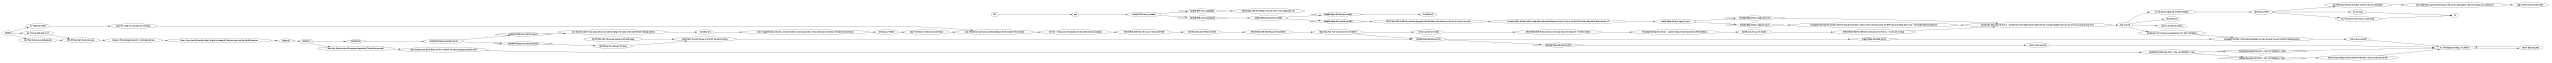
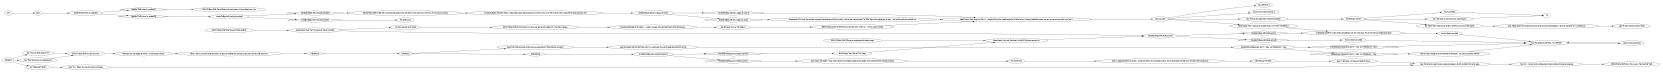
  digraph {
    fontname=Oswald
    rankdir=LR
    node [fontname=Oswald]
    edge [fontname=Oswald]
    n1 [label=SRV]
    n2 [label=input]
    n3 [label="Variable[\"TASK.return_to_mainland\"]"]
    n4 [label="Variable[\"TASK.return_to_mainland\"]" shape=diamond]
    n5 [label="!(Variable[\"TASK.return_to_mainland\"])" shape=diamond]
    n6 [label="Cuno: \"Good. You made it.\" Cuno stands with his arms akimbo, looking at the shadow of the ruined flak tower looming overhead."]
    n7 [label="You: [Climb out.]"]
    n8 [label="Cuno: \"I mapped the place out and uh... it looks like both of us aren't gonna make it. This is death island. The hell maw.\" He wipes snot from his nose."]
    n9 [label="ROO A72 Motor Skiff: It'll keep you company on this lonely voyage."]
    n10 [label="Inland Empire: Very cool. Now tune it to Sad FM. You know you want to."]
    n11 [label="Variable[\"village.skiff_inland_sad_fm\"]"]
    n12 [label="Variable[\"plaza.tribunal_kim_shot\"] == false  and  IsKimHere() == false"]
    n13 [label="Variable[\"plaza.tribunal_kim_shot\"] == false  and  IsKimHere() == false" shape=diamond]
    n14 [label="!(Variable[\"plaza.tribunal_kim_shot\"] == false  and  IsKimHere() == false)" shape=diamond]
    n15 [label="Esprit de Corps: Nothing to do here without the lieutenant... You must return here with him."]
    n16 [label="You: \"This banged up old thing... it's a ROO A72.\""]
    n17 [label="Jump to: [boat_away_hub]"]
    n18 [label="You: \"This isn't death island. Is it?\""]
    n19 [label="ROO A72 Motor Skiff: The time has come."]
    n20 [label="Endurance: He's too banged up himself -- to talk torque with you."]
    n21 [label="ROO A72 Motor Skiff: There. This is now a *Rock and roll* skiff."]
-   n22 [label="You: What did I just do? Why did I do that?"]
    n23 [label="ROO A72 Motor Skiff: Why? Because *Rock and Roll*."]
    n24 [label="Variable[\"village.skiff_inland_sad_fm\"]" shape=diamond]
    n25 [label="!(Variable[\"village.skiff_inland_sad_fm\"])" shape=diamond]
    n26 [label="Encyclopedia: Sad FM is a radio station specializing in sad, slow rock songs. You seem to know its frequency by heart."]
    n27 [label="Jump to: [boat_away_hub]"]
    n28 [label="Jump to: [boat_away_hub]"]
    n29 [label="ROO A72 Motor Skiff: A skiff with a small steering engine in the back floats on the calm mirror of the sea. Its two seats are empty."]
    n30 [label="Perception (Sight): The boat's belly is a shiny yellow colour, industrial paint over fresh tar. You see it reflect off the water, along with the factory number: A72."]
    n31 [label="Variable[\"village.skiff_perc_trigger_for_ency\"]"]
    n32 [label="Variable[\"village.skiff_perc_trigger_for_ency\"]" shape=diamond]
    n33 [label="!(Variable[\"village.skiff_perc_trigger_for_ency\"])" shape=diamond]
    n34 [label="Encyclopedia: SRV-made, this machine represents humanitarian aid from a workers' state on the Samaran isola. The *ROO* logo on the engine gives it away -- that and the white five-pointed star."]
    n35 [label="Inland Empire: Once you get in, that's it -- one pull of the starter handle and you're off into the bay. A strange trepidation comes over you: are you sure you want to go *now*?"]
    n36 [label=boat_away_hub]
    n37 [label="You: (I'm not ready yet.) [Leave.]"]
    n38 [label="Kim Kitsuragi: \"What?\""]
    n39 [label="You: \"You heard me. Don't make me repeat myself.\""]
-   n40 [label="You: Say songs."]
+   n40 [label="You: Say nothing."]
    n41 [label="You: \"What 'what'? How else do we blast *Sad FM* on our way to the island?\""]
    76
    n43 [label="Cuno: \"Maybe Cuno's just pessimistic because of the massive speed hangover. I did scout the place out. I can fill you in.\""]
    n44 [label="You: \"What the hell are you talking about?"]
-   n45 [label="Inland Jump: Yeah. *Sad* rock and roll. Tune it to Sad FM."]
+   n45 [label="Inland Empire: Yeah. *Sad* rock and roll. Tune it to Sad FM."]
    n46 [label="ROO A72 Motor Skiff: The boat comes to a slow stop. You turn the engine off -- then there's silence."]
    n47 [label="Perception (Hearing): In the silence -- a sputter of wings. A flock of quails takes off in the distance..."]
    n48 [label="Kim Kitsuragi: \"Let's go.\" He whispers."]
    n49 [label="ROO A72 Motor Skiff: The skiff floats on the calm mirror of the sea -- its two seats are empty."]
    n50 [label="You: Get in and ride to the island."]
    n51 [label="Kim Kitsuragi: \"It'll float.\""]
    n52 [label="Cuno: \"I don't know.\" He throws his hands in the air."]
    n53 [label="ROO A72 Motor Skiff: The skiff bobs in the calm waters. It has nothing more to do."]
    n54 [label="Variable[\"village.skiff_main_hub_reached\"]"]
    n55 [label="Variable[\"village.skiff_main_hub_reached\"]" shape=diamond]
    n56 [label="!(Variable[\"village.skiff_main_hub_reached\"])" shape=diamond]
    n57 [label="You: [Climb out.]"]
    n58 [label="You: \"Hell island? Finally.\""]
    n59 [label="Cuno: \"Yes... finally.\" He says with some reservations."]
    n60 [label="Cuno: The kid turns away from you, cautiously looking to his left and right. He's on the edge."]
    n61 [label="Logic: Remember what the Net Picker said: It's a small tank. You won't be going back and forth on this."]
    n62 [label="You: First -- tie your porta-reel boombox to the breasthook to keep you company."]
    n63 [label="You: \"You take the engine, Kim. I'll hold the boombox.\""]
    n64 [label="Kim Kitsuragi: \"Fine.\" He gives you resigned shrug. \"Let's *blast* Sad FM then.\""]
    n65 [label="You: [Climb out.]"]
    n66 [label="Logic: He hasn't been here before either."]
    n67 [label="Variable[\"whirling.cuno_accepted_to_party\"]"]
    n68 [label="Variable[\"whirling.cuno_accepted_to_party\"]" shape=diamond]
    n69 [label="!(Variable[\"whirling.cuno_accepted_to_party\"])" shape=diamond]
    n70 [label="Kim Kitsuragi: \"Fine. Why not?\" He shrugs."]
    n71 [label=HELLMAW]
    n72 [label="Shivers: There is very little wind here today. The ghost is standing still. You look at your arms, then the cliffs above you..."]
    n73 [label="IsKimHere()" shape=diamond]
    n74 [label="IsKimHere()"]
    n75 [label="!(IsKimHere())" shape=diamond]
    n76 [label="Savoir Faire: Have you made all the necessary preparations? Closed all your accounts?"]
    n1 -> n2
    n2 -> n3
    n3 -> n4
    n3 -> n5
    n4 -> n53
    n5 -> n54
    n6 -> n7
    n7 -> n8
    n8 -> n51
    n9 -> n10
    n10 -> n11
    n11 -> n24
    n11 -> n25
    n12 -> n13
    n12 -> n14
    n13 -> n15
    n14 -> n16
    n15 -> n16
    n16 -> n17
    n17 -> n16
    n18 -> n19
    n19 -> n20
    n20 -> n72
-   n21 -> n22
-   n22 -> n23
    n23 -> n45
    n24 -> n26
    n25 -> n27
    n26 -> n28
    n27 -> n16
    n28 -> n16
    n29 -> n30
    n30 -> n31
    n31 -> n32
    n31 -> n33
    n32 -> n34
    n33 -> n35
    n34 -> n35
    n35 -> n36
    n36 -> n37
    n36 -> n63
    n36 -> n64
    n36 -> n65
    n38 -> n39
    n38 -> n40
    n38 -> n41
    n39 -> 76
    n40 -> 76
    n41 -> n43
    n43 -> n66
    n44 -> n19
    n45 -> n11
    n45 -> n50
    n46 -> n47
    n47 -> n48
    n48 -> n49
    n49 -> n35
    n50 -> n46
    n51 -> n52
    n52 -> n60
    n54 -> n55
    n54 -> n56
    n55 -> n57
    n56 -> n29
    n58 -> n59
    n59 -> n60
    n60 -> n62
    n61 -> n12
    n62 -> n21
    n63 -> n38
    n64 -> n26
    n67 -> n68
    n67 -> n69
    n68 -> n6
    n69 -> n70
    n70 -> n10
    n71 -> n18
    n71 -> n44
    n71 -> n58
    n72 -> n73
    n73 -> n74
    n74 -> n75
    n74 -> n76
    n75 -> n67
    n76 -> n61
  }
